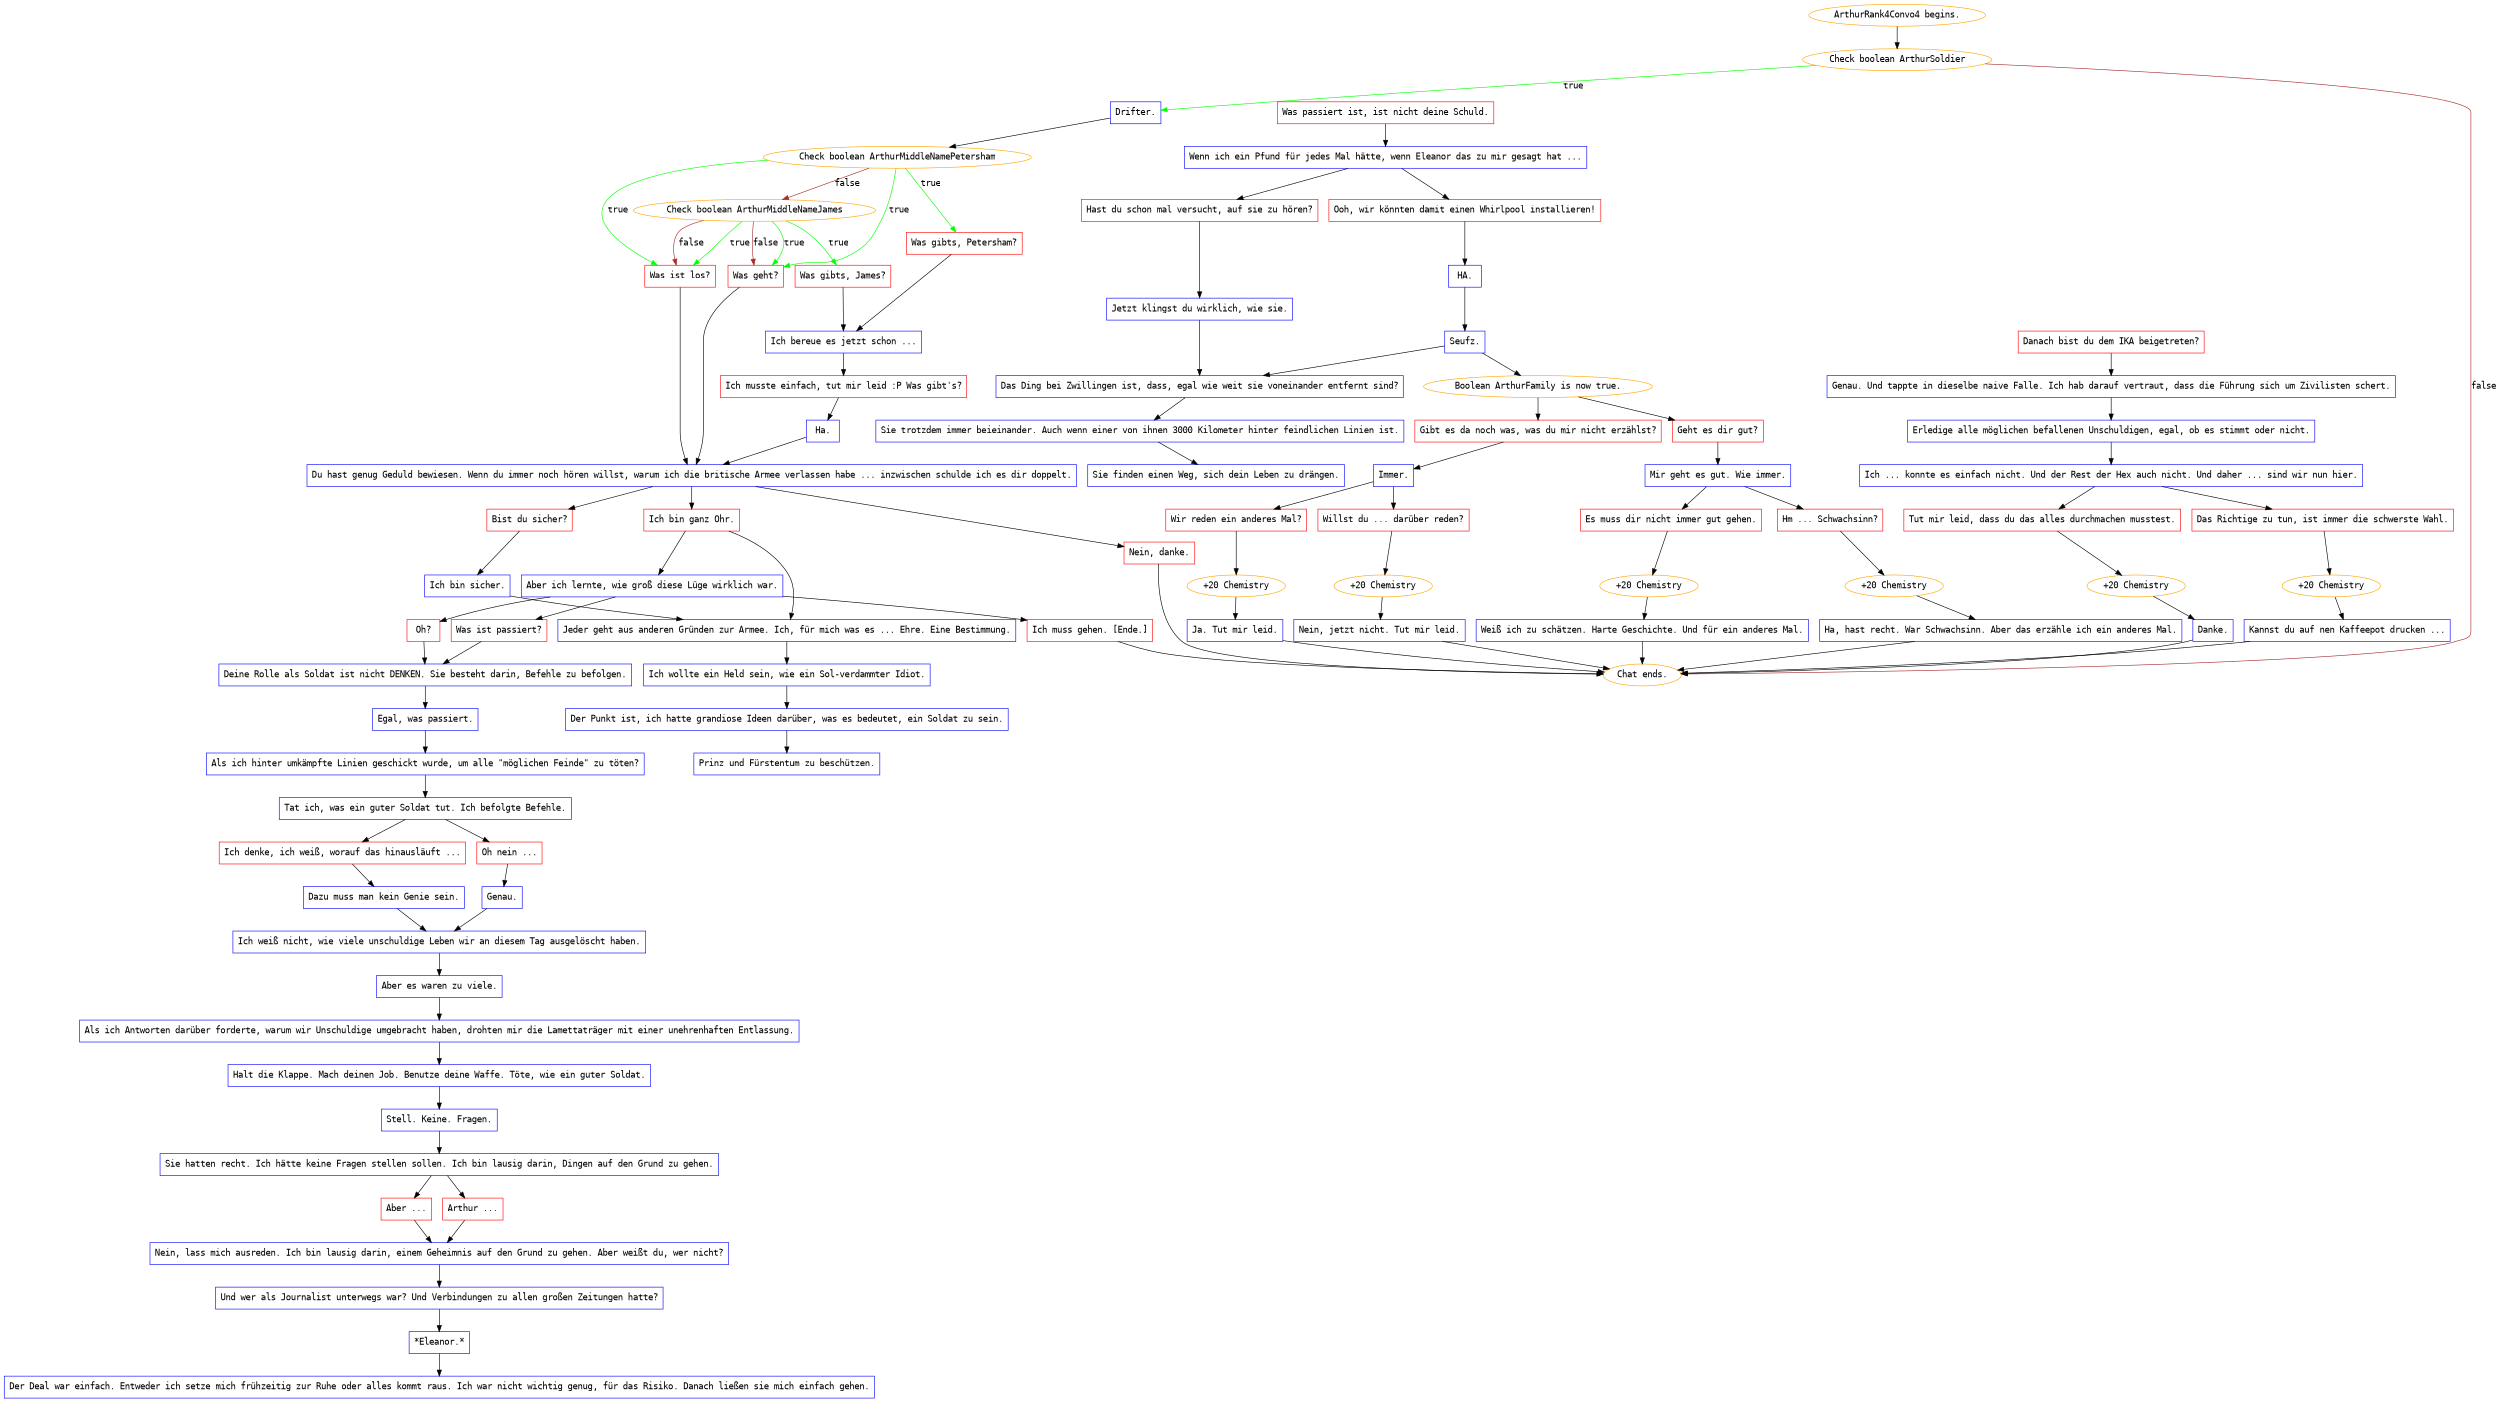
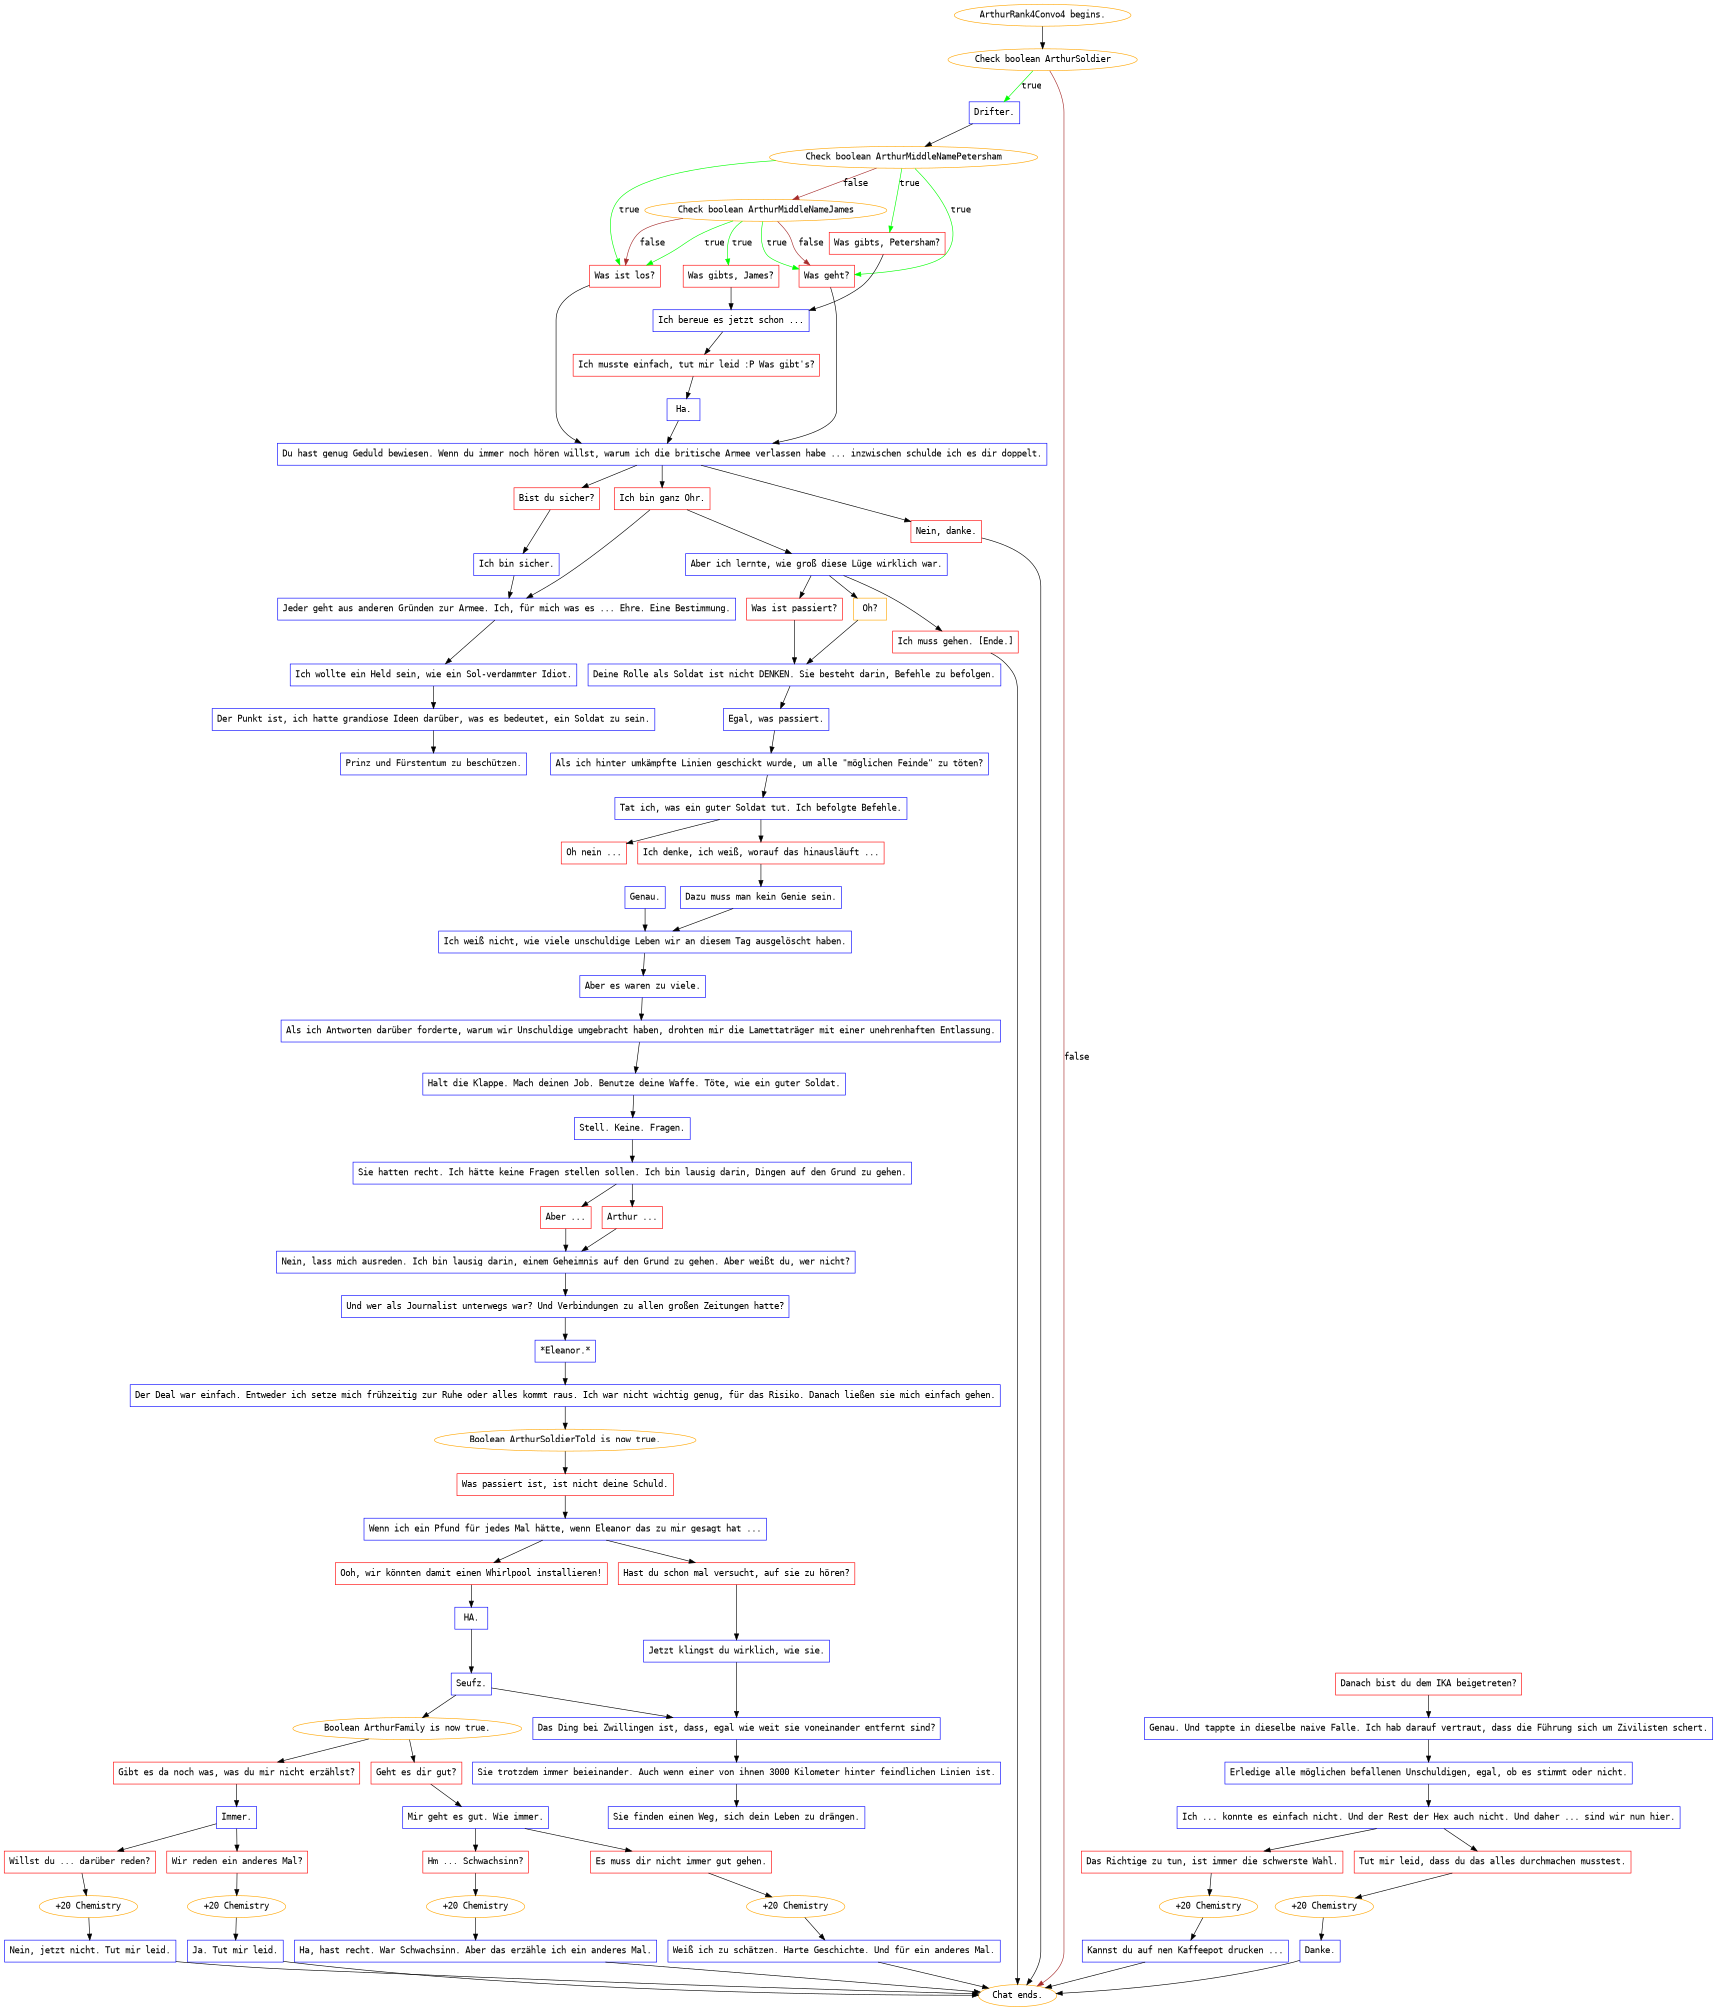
  digraph {
    fontname="DejaVu Sans Mono"
    node [color=blue fontname="DejaVu Sans Mono" shape=box]
    edge [fontname="DejaVu Sans Mono"]
    "ArthurRank4Convo4 begins." [color=orange shape=""]
    n2 [color=orange label="Check boolean ArthurSoldier" shape=""]
    n3 [label="Drifter."]
    "Chat ends." [color=orange shape=""]
    n5 [color=orange label="Check boolean ArthurMiddleNamePetersham" shape=""]
    n6 [color=red label="Was gibts, Petersham?"]
    n7 [color=red label="Was geht?"]
    n8 [color=red label="Was ist los?"]
    n9 [color=orange label="Check boolean ArthurMiddleNameJames" shape=""]
    n10 [label="Ich bereue es jetzt schon ..."]
    n11 [label="Du hast genug Geduld bewiesen. Wenn du immer noch hören willst, warum ich die britische Armee verlassen habe ... inzwischen schulde ich es dir doppelt."]
    n12 [color=red label="Was gibts, James?"]
    n13 [color=red label="Ich musste einfach, tut mir leid :P Was gibt's?"]
    n14 [color=red label="Bist du sicher?"]
    n15 [color=red label="Ich bin ganz Ohr."]
    n16 [color=red label="Nein, danke."]
    n17 [label="Ha."]
    n18 [label="Ich bin sicher."]
    n19 [label="Jeder geht aus anderen Gründen zur Armee. Ich, für mich was es ... Ehre. Eine Bestimmung."]
    n20 [label="Aber ich lernte, wie groß diese Lüge wirklich war."]
    n21 [label="Ich wollte ein Held sein, wie ein Sol-verdammter Idiot."]
    n22 [label="Der Punkt ist, ich hatte grandiose Ideen darüber, was es bedeutet, ein Soldat zu sein."]
    n23 [label="Prinz und Fürstentum zu beschützen."]
    n24 [color=red label="Was ist passiert?"]
-   n25 [color=red label="Oh?"]
+   n25 [color=orange label="Oh?"]
    n26 [color=red label="Ich muss gehen. [Ende.]"]
    n27 [label="Deine Rolle als Soldat ist nicht DENKEN. Sie besteht darin, Befehle zu befolgen."]
    n28 [label="Egal, was passiert."]
    n29 [label="Als ich hinter umkämpfte Linien geschickt wurde, um alle \"möglichen Feinde\" zu töten?"]
    n30 [label="Tat ich, was ein guter Soldat tut. Ich befolgte Befehle."]
    n31 [color=red label="Ich denke, ich weiß, worauf das hinausläuft ..."]
    n32 [color=red label="Oh nein ..."]
    n33 [label="Dazu muss man kein Genie sein."]
    n34 [label="Genau."]
    n35 [label="Ich weiß nicht, wie viele unschuldige Leben wir an diesem Tag ausgelöscht haben."]
    n36 [label="Aber es waren zu viele."]
    n37 [label="Als ich Antworten darüber forderte, warum wir Unschuldige umgebracht haben, drohten mir die Lamettaträger mit einer unehrenhaften Entlassung."]
    n38 [label="Halt die Klappe. Mach deinen Job. Benutze deine Waffe. Töte, wie ein guter Soldat."]
    n39 [label="Stell. Keine. Fragen."]
    n40 [label="Sie hatten recht. Ich hätte keine Fragen stellen sollen. Ich bin lausig darin, Dingen auf den Grund zu gehen."]
    n41 [color=red label="Aber ..."]
    n42 [color=red label="Arthur ..."]
    n43 [label="Nein, lass mich ausreden. Ich bin lausig darin, einem Geheimnis auf den Grund zu gehen. Aber weißt du, wer nicht?"]
    n44 [label="Und wer als Journalist unterwegs war? Und Verbindungen zu allen großen Zeitungen hatte?"]
    n45 [label="*Eleanor.*"]
    n46 [label="Der Deal war einfach. Entweder ich setze mich frühzeitig zur Ruhe oder alles kommt raus. Ich war nicht wichtig genug, für das Risiko. Danach ließen sie mich einfach gehen."]
+   n47 [color=orange label="Boolean ArthurSoldierTold is now true." shape=""]
    n48 [color=red label="Was passiert ist, ist nicht deine Schuld."]
    n49 [color=red label="Danach bist du dem IKA beigetreten?"]
    n50 [label="Genau. Und tappte in dieselbe naive Falle. Ich hab darauf vertraut, dass die Führung sich um Zivilisten schert."]
    n51 [label="Wenn ich ein Pfund für jedes Mal hätte, wenn Eleanor das zu mir gesagt hat ..."]
    n52 [label="Erledige alle möglichen befallenen Unschuldigen, egal, ob es stimmt oder nicht."]
    n53 [color=red label="Hast du schon mal versucht, auf sie zu hören?"]
    n54 [color=red label="Ooh, wir könnten damit einen Whirlpool installieren!"]
    n55 [label="Ich ... konnte es einfach nicht. Und der Rest der Hex auch nicht. Und daher ... sind wir nun hier."]
    n56 [label="Jetzt klingst du wirklich, wie sie."]
    n57 [label="HA."]
    n58 [color=red label="Tut mir leid, dass du das alles durchmachen musstest."]
    n59 [color=red label="Das Richtige zu tun, ist immer die schwerste Wahl."]
    n60 [label="Das Ding bei Zwillingen ist, dass, egal wie weit sie voneinander entfernt sind?"]
    n61 [label="Seufz."]
    n62 [color=orange label="+20 Chemistry" shape=""]
    n63 [color=orange label="+20 Chemistry" shape=""]
    n64 [label="Sie trotzdem immer beieinander. Auch wenn einer von ihnen 3000 Kilometer hinter feindlichen Linien ist."]
    n65 [color=orange label="Boolean ArthurFamily is now true." shape=""]
    n66 [label="Danke."]
    n67 [label="Kannst du auf nen Kaffeepot drucken ..."]
    n68 [label="Sie finden einen Weg, sich dein Leben zu drängen."]
    n69 [color=red label="Geht es dir gut?"]
    n70 [color=red label="Gibt es da noch was, was du mir nicht erzählst?"]
    n71 [label="Mir geht es gut. Wie immer."]
    n72 [label="Immer."]
    n73 [color=red label="Es muss dir nicht immer gut gehen."]
    n74 [color=red label="Hm ... Schwachsinn?"]
    n75 [color=red label="Wir reden ein anderes Mal?"]
    n76 [color=red label="Willst du ... darüber reden?"]
    n77 [color=orange label="+20 Chemistry" shape=""]
    n78 [color=orange label="+20 Chemistry" shape=""]
    n79 [color=orange label="+20 Chemistry" shape=""]
    n80 [color=orange label="+20 Chemistry" shape=""]
    n81 [label="Weiß ich zu schätzen. Harte Geschichte. Und für ein anderes Mal."]
    n82 [label="Ha, hast recht. War Schwachsinn. Aber das erzähle ich ein anderes Mal."]
    n83 [label="Ja. Tut mir leid."]
    n84 [label="Nein, jetzt nicht. Tut mir leid."]
    "ArthurRank4Convo4 begins." -> n2
    n2 -> n3 [color=green label=true]
    n2 -> "Chat ends." [color=brown label=false]
    n3 -> n5
    n5 -> n6 [color=green label=true]
    n5 -> n7 [color=green label=true]
    n5 -> n8 [color=green label=true]
    n5 -> n9 [color=brown label=false]
    n6 -> n10
    n7 -> n11
    n8 -> n11
    n9 -> n7 [color=green label=true]
    n9 -> n7 [color=brown label=false]
    n9 -> n8 [color=green label=true]
    n9 -> n8 [color=brown label=false]
    n9 -> n12 [color=green label=true]
    n10 -> n13
    n11 -> n14
    n11 -> n15
    n11 -> n16
    n12 -> n10
    n13 -> n17
    n14 -> n18
    n15 -> n19
    n15 -> n20
    n16 -> "Chat ends."
    n17 -> n11
    n18 -> n19
    n19 -> n21
    n20 -> n24
    n20 -> n25
    n20 -> n26
    n21 -> n22
    n22 -> n23
    n24 -> n27
    n25 -> n27
    n26 -> "Chat ends."
    n27 -> n28
    n28 -> n29
    n29 -> n30
    n30 -> n31
    n30 -> n32
    n31 -> n33
-   n32 -> n34
    n33 -> n35
    n34 -> n35
    n35 -> n36
    n36 -> n37
    n37 -> n38
    n38 -> n39
    n39 -> n40
    n40 -> n41
    n40 -> n42
    n41 -> n43
    n42 -> n43
    n43 -> n44
    n44 -> n45
    n45 -> n46
+   n46 -> n47
+   n47 -> n48
    n48 -> n51
    n49 -> n50
    n50 -> n52
    n51 -> n53
    n51 -> n54
    n52 -> n55
    n53 -> n56
    n54 -> n57
    n55 -> n58
    n55 -> n59
    n56 -> n60
    n57 -> n61
    n58 -> n62
    n59 -> n63
    n60 -> n64
    n61 -> n60
    n61 -> n65
    n62 -> n66
    n63 -> n67
    n64 -> n68
    n65 -> n69
    n65 -> n70
    n66 -> "Chat ends."
    n67 -> "Chat ends."
    n69 -> n71
    n70 -> n72
    n71 -> n73
    n71 -> n74
    n72 -> n75
    n72 -> n76
    n73 -> n77
    n74 -> n78
    n75 -> n79
    n76 -> n80
    n77 -> n81
    n78 -> n82
    n79 -> n83
    n80 -> n84
    n81 -> "Chat ends."
    n82 -> "Chat ends."
    n83 -> "Chat ends."
    n84 -> "Chat ends."
  }
